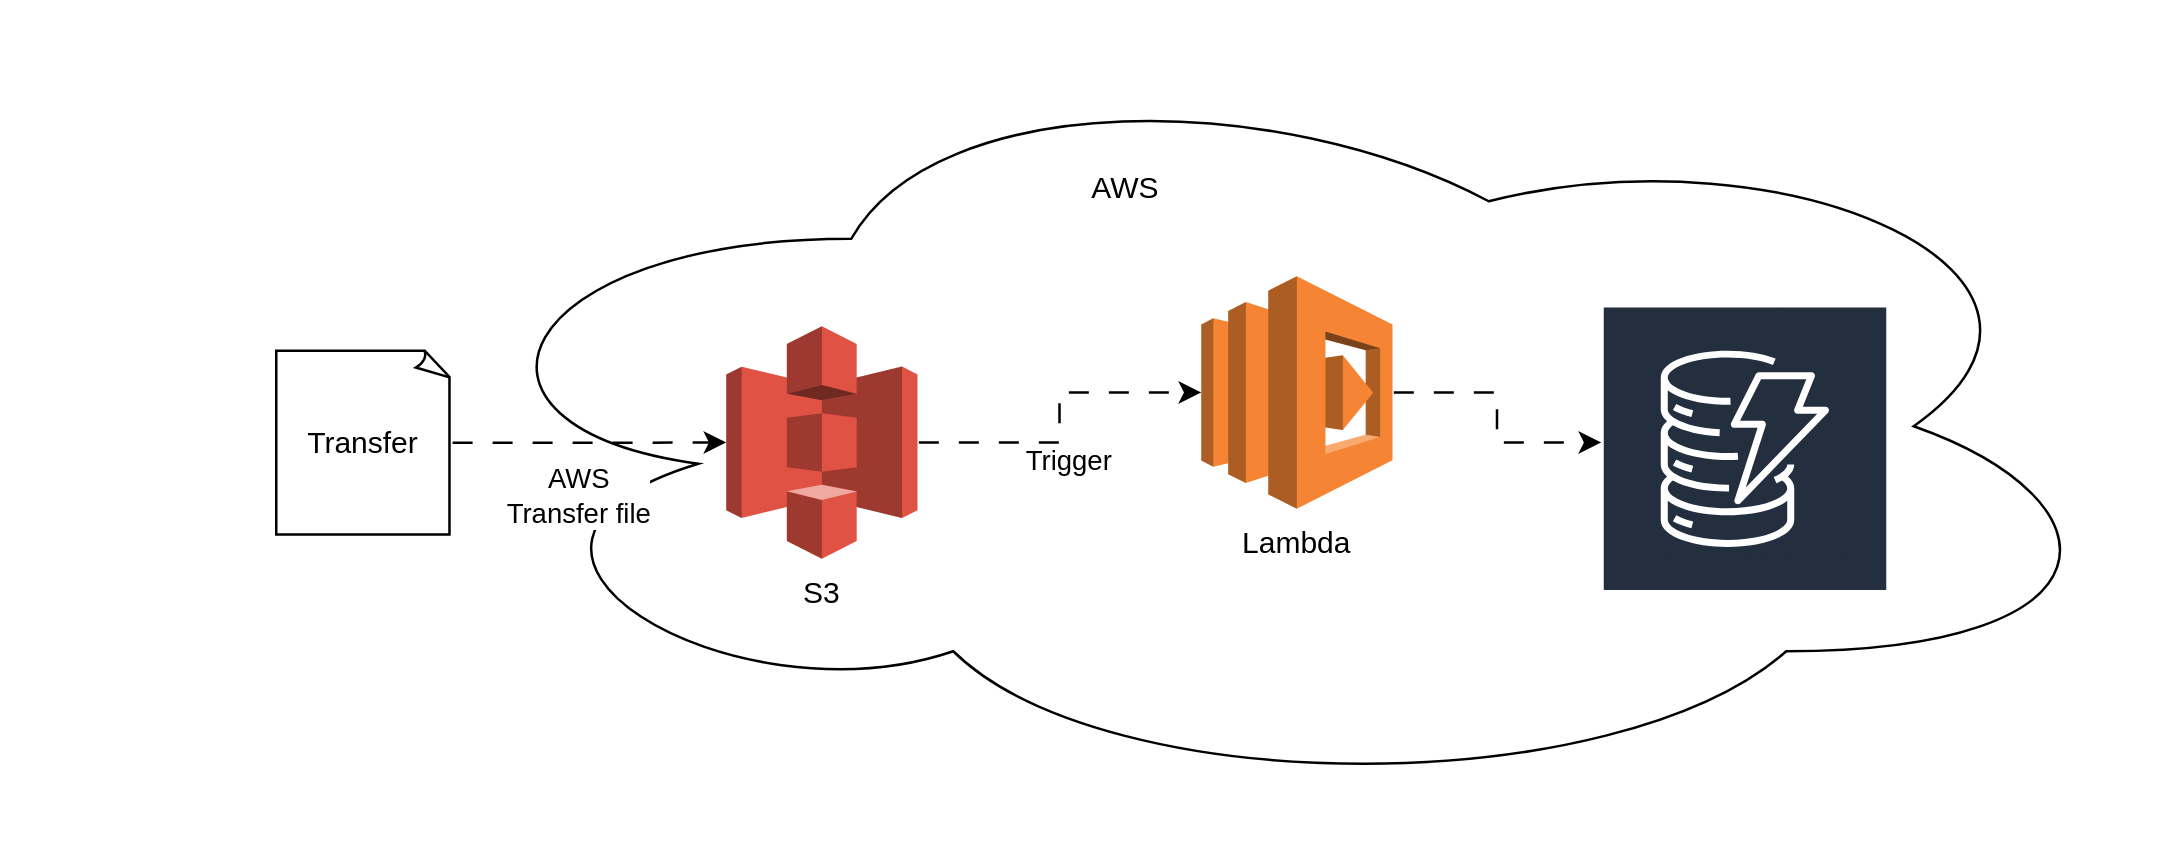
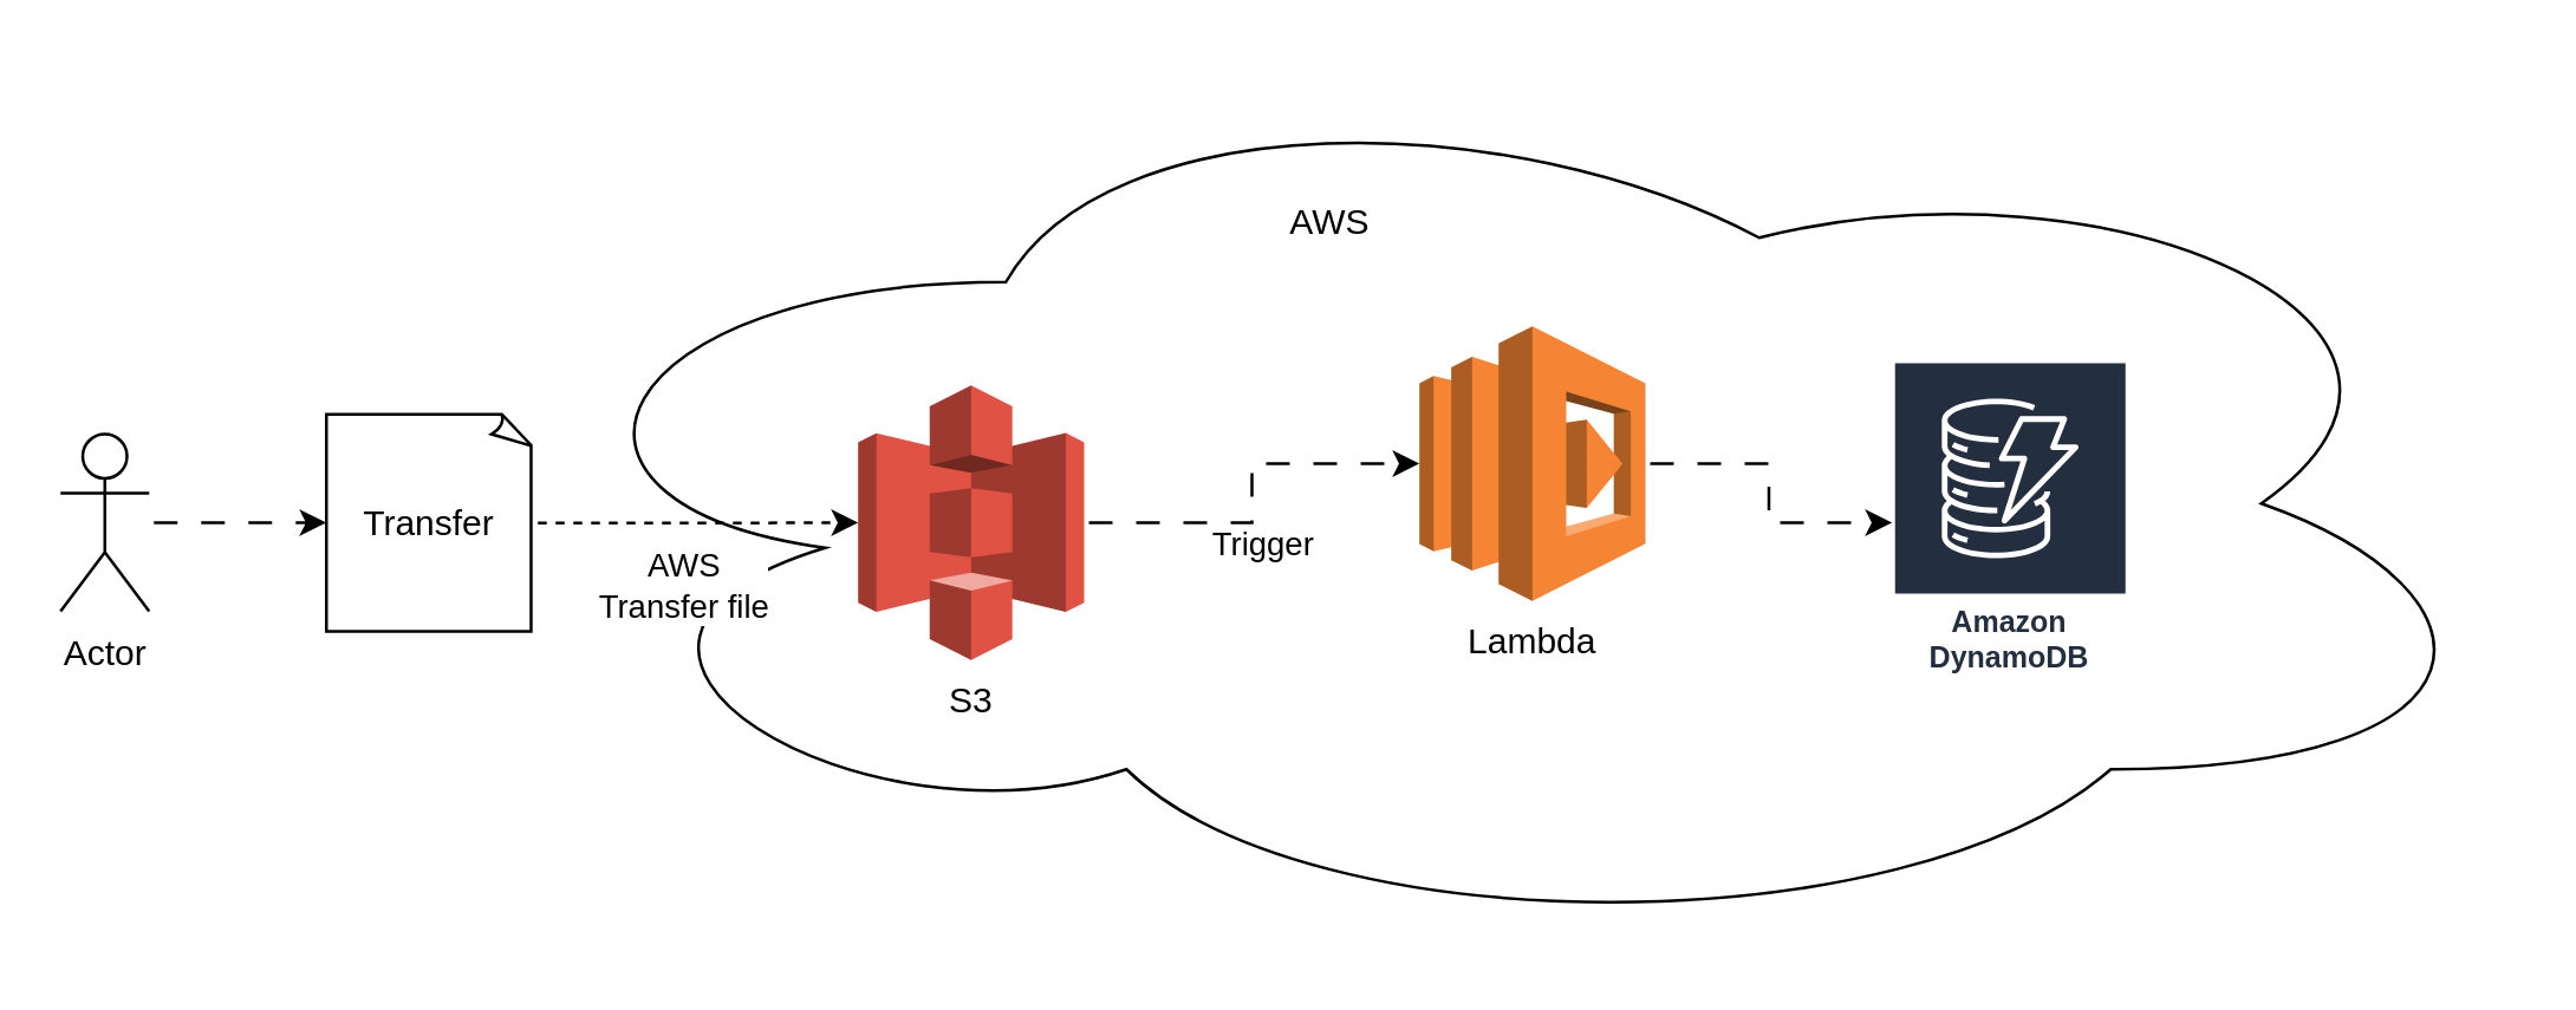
  <mxCell id="0" />
  <mxCell id="1" parent="0" />
  <mxCell id="2" value="" style="ellipse;shape=cloud;whiteSpace=wrap;html=1;" vertex="1" parent="1"><mxGeometry x="170" y="20" width="680" height="300" as="geometry" /></mxCell>
  <mxCell id="3" value="S3" style="outlineConnect=0;dashed=0;verticalLabelPosition=bottom;verticalAlign=top;align=center;html=1;shape=mxgraph.aws3.s3;fillColor=#E05243;gradientColor=none;" vertex="1" parent="1"><mxGeometry x="290" y="130" width="76.5" height="93" as="geometry" /></mxCell>
  <mxCell id="4" style="edgeStyle=orthogonalEdgeStyle;rounded=0;orthogonalLoop=1;jettySize=auto;html=1;flowAnimation=1;" edge="1" parent="1" source="5" target="13"><mxGeometry relative="1" as="geometry" /></mxCell>
  <mxCell id="5" value="&lt;div&gt;Lambda&lt;/div&gt;" style="outlineConnect=0;dashed=0;verticalLabelPosition=bottom;verticalAlign=top;align=center;html=1;shape=mxgraph.aws3.lambda;fillColor=#F58534;gradientColor=none;" vertex="1" parent="1"><mxGeometry x="480" y="110" width="76.5" height="93" as="geometry" /></mxCell>
+ <mxCell id="6" value="Actor" style="shape=umlActor;verticalLabelPosition=bottom;verticalAlign=top;html=1;outlineConnect=0;" vertex="1" parent="1"><mxGeometry x="20" y="146.5" width="30" height="60" as="geometry" /></mxCell>
  <mxCell id="7" value="Transfer" style="whiteSpace=wrap;html=1;shape=mxgraph.basic.document" vertex="1" parent="1"><mxGeometry x="110" y="139.75" width="70" height="73.5" as="geometry" /></mxCell>
- <mxCell id="9" style="edgeStyle=orthogonalEdgeStyle;rounded=0;orthogonalLoop=1;jettySize=auto;html=1;entryX=0;entryY=0.5;entryDx=0;entryDy=0;entryPerimeter=0;flowAnimation=1;" edge="1" parent="1" source="7" target="3"><mxGeometry relative="1" as="geometry" /></mxCell>
+ <mxCell id="8" style="edgeStyle=orthogonalEdgeStyle;rounded=0;orthogonalLoop=1;jettySize=auto;html=1;entryX=0;entryY=0.5;entryDx=0;entryDy=0;entryPerimeter=0;flowAnimation=1;" edge="1" parent="1" source="6" target="7"><mxGeometry relative="1" as="geometry" /></mxCell>
+ <mxCell id="9" style="edgeStyle=orthogonalEdgeStyle;rounded=0;orthogonalLoop=1;jettySize=auto;html=1;entryX=0;entryY=0.5;entryDx=0;entryDy=0;entryPerimeter=0;flowAnimation=1;dashed=1;" edge="1" parent="1" source="7" target="3"><mxGeometry relative="1" as="geometry" /></mxCell>
  <mxCell id="10" value="AWS&lt;br&gt;Transfer file" style="edgeLabel;html=1;align=center;verticalAlign=middle;resizable=0;points=[];" connectable="0" vertex="1" parent="9"><mxGeometry x="-0.164" y="2" relative="1" as="geometry"><mxPoint x="4" y="23" as="offset" /></mxGeometry></mxCell>
  <mxCell id="11" style="edgeStyle=orthogonalEdgeStyle;rounded=0;orthogonalLoop=1;jettySize=auto;html=1;entryX=0;entryY=0.5;entryDx=0;entryDy=0;entryPerimeter=0;flowAnimation=1;" edge="1" parent="1" source="3" target="5"><mxGeometry relative="1" as="geometry" /></mxCell>
  <mxCell id="12" value="Trigger" style="edgeLabel;html=1;align=center;verticalAlign=middle;resizable=0;points=[];" connectable="0" vertex="1" parent="11"><mxGeometry x="-0.075" y="-2" relative="1" as="geometry"><mxPoint x="1" y="12" as="offset" /></mxGeometry></mxCell>
- <mxCell id="13" value="Amazon DynamoDB" style="sketch=0;outlineConnect=0;fontColor=#232F3E;gradientColor=none;strokeColor=#ffffff;fillColor=#232F3E;dashed=0;verticalLabelPosition=middle;verticalAlign=bottom;align=center;html=1;whiteSpace=wrap;fontSize=10;fontStyle=1;spacing=3;shape=mxgraph.aws4.productIcon;prIcon=mxgraph.aws4.dynamodb;" vertex="1" parent="1"><mxGeometry x="640" y="121.5" width="115" height="110" as="geometry" /></mxCell>
+ <mxCell id="13" value="Amazon DynamoDB" style="sketch=0;outlineConnect=0;fontColor=#232F3E;gradientColor=none;strokeColor=#ffffff;fillColor=#232F3E;dashed=0;verticalLabelPosition=middle;verticalAlign=bottom;align=center;html=1;whiteSpace=wrap;fontSize=10;fontStyle=1;spacing=3;shape=mxgraph.aws4.productIcon;prIcon=mxgraph.aws4.dynamodb;" vertex="1" parent="1"><mxGeometry x="640" y="121.5" width="80" height="110" as="geometry" /></mxCell>
  <mxCell id="14" value="AWS" style="text;html=1;whiteSpace=wrap;strokeColor=none;fillColor=none;align=center;verticalAlign=middle;rounded=0;" vertex="1" parent="1"><mxGeometry x="420" y="60" width="60" height="30" as="geometry" /></mxCell>
